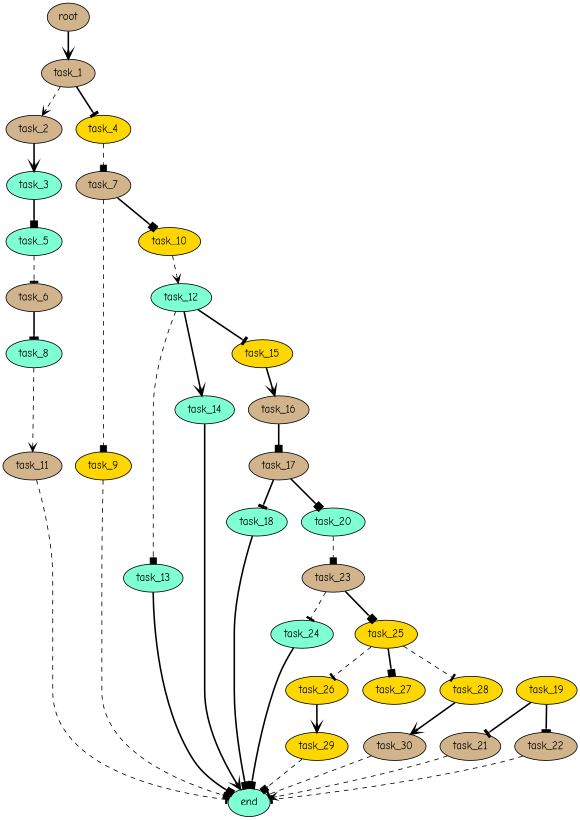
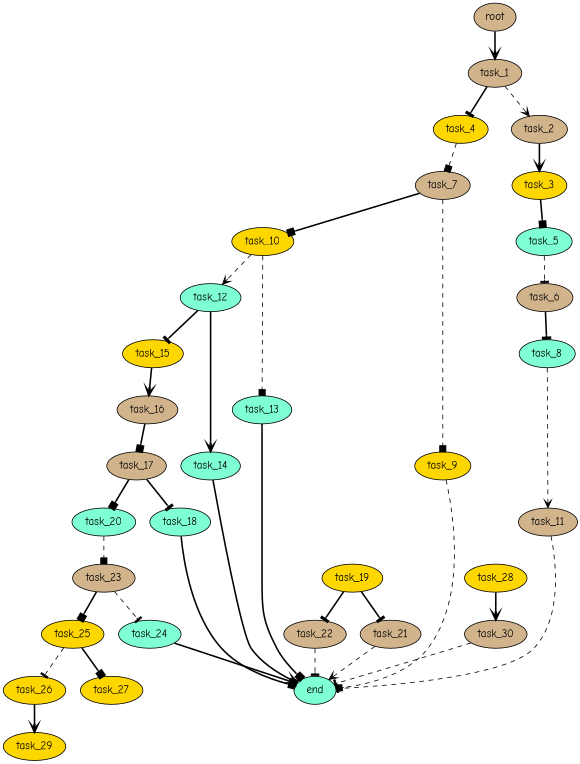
  digraph {
    fontname="Comic Neue"
    node [fillcolor=tan fontname="Comic Neue" style=filled]
    edge [arrowhead=box fontname="Comic Neue" style=bold]
    root
    task_1
    task_2
    task_4 [fillcolor=gold]
-   task_3 [fillcolor=aquamarine]
+   task_3 [fillcolor=gold]
    task_7
    task_5 [fillcolor=aquamarine]
    task_6
    task_9 [fillcolor=gold]
    task_10 [fillcolor=gold]
    task_8 [fillcolor=aquamarine]
    task_11
    end [fillcolor=aquamarine]
    task_12 [fillcolor=aquamarine]
    task_13 [fillcolor=aquamarine]
    task_14 [fillcolor=aquamarine]
    task_15 [fillcolor=gold]
    task_16
    task_17
    task_18 [fillcolor=aquamarine]
    task_20 [fillcolor=aquamarine]
    task_19 [fillcolor=gold]
    task_21
    task_22
    task_23
    task_24 [fillcolor=aquamarine]
    task_25 [fillcolor=gold]
    task_26 [fillcolor=gold]
    task_27 [fillcolor=gold]
    task_28 [fillcolor=gold]
    task_29 [fillcolor=gold]
    task_30
    root -> task_1 [arrowhead=vee]
    task_1 -> task_2 [arrowhead=vee style=dashed]
    task_1 -> task_4 [arrowhead=tee]
    task_2 -> task_3 [arrowhead=vee]
    task_4 -> task_7 [style=dashed]
    task_3 -> task_5
    task_7 -> task_9 [style=dashed]
    task_7 -> task_10
    task_5 -> task_6 [arrowhead=tee style=dashed]
    task_6 -> task_8 [arrowhead=tee]
    task_9 -> end [style=dashed]
    task_10 -> task_12 [arrowhead=vee style=dashed]
    task_8 -> task_11 [arrowhead=vee style=dashed]
    task_11 -> end [arrowhead=tee style=dashed]
-   task_12 -> task_13 [style=dashed]
+   task_10 -> task_13 [style=dashed]
    task_12 -> task_14 [arrowhead=vee]
    task_12 -> task_15 [arrowhead=tee]
    task_13 -> end
    task_14 -> end [arrowhead=vee]
    task_15 -> task_16 [arrowhead=vee]
    task_16 -> task_17
    task_17 -> task_18 [arrowhead=tee]
    task_17 -> task_20
    task_18 -> end
    task_20 -> task_23 [style=dashed]
    task_19 -> task_21 [arrowhead=tee]
    task_19 -> task_22 [arrowhead=tee]
    task_21 -> end [arrowhead=vee style=dashed]
    task_22 -> end [arrowhead=tee style=dashed]
    task_23 -> task_24 [arrowhead=tee style=dashed]
    task_23 -> task_25
    task_24 -> end
    task_25 -> task_26 [arrowhead=tee style=dashed]
    task_25 -> task_27
-   task_25 -> task_28 [arrowhead=tee style=dashed]
    task_26 -> task_29 [arrowhead=vee]
    task_28 -> task_30 [arrowhead=vee]
-   task_29 -> end [style=dashed]
    task_30 -> end [arrowhead=tee style=dashed]
  }
